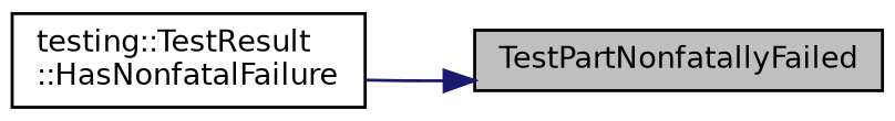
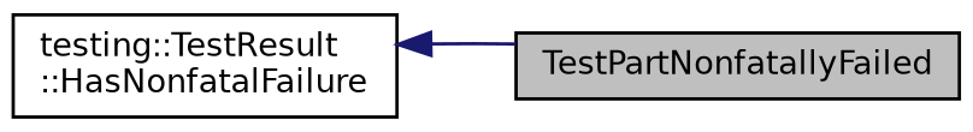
  digraph {
    rankdir=RL
    node [color=black fontname=Helvetica fontsize=10 shape=record]
    n1 [fillcolor=grey75 fontcolor=black height=0.2 label=TestPartNonfatallyFailed style=filled width=0.4]
    n2 [height=0.2 label="testing::TestResult\l::HasNonfatalFailure" width=0.4]
-   n1 -> n2 [color=midnightblue dir=back fontname=Helvetica fontsize=10 labelfontname=Helvetica labelfontsize=10 style=solid]
+   n2 -> n1 [color=midnightblue dir=back fontname=Helvetica fontsize=10 labelfontname=Helvetica labelfontsize=10 style=solid]
  }
